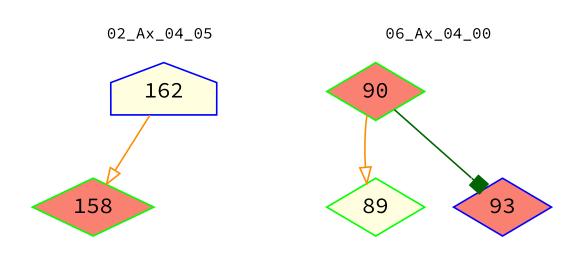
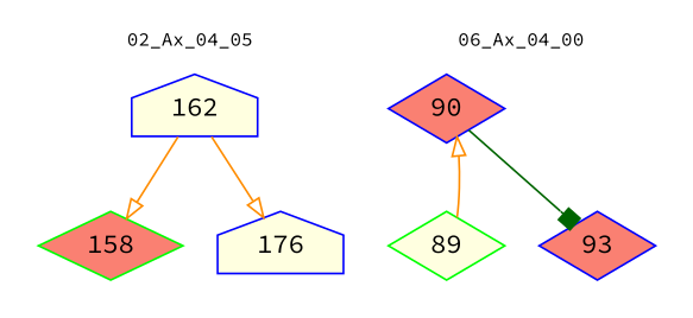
  digraph {
    fontname="Source Code Pro"
    node [color=blue fillcolor=lightyellow fontname="Source Code Pro" shape=diamond style=filled]
    edge [arrowhead=onormal color=darkorange fontname="Source Code Pro"]
    n1 [label=162 shape=house]
    n2 [color=green fillcolor=salmon label=158]
-   n4 [color=green fillcolor=salmon label=90]
+   n3 [label=176 shape=house]
+   n4 [fillcolor=salmon label=90]
    n5 [color=green label=89]
    n6 [fillcolor=salmon label=93]
    subgraph cluster_1 {
      color=white
      fontsize=10
      label="02_Ax_04_05"
      n1
      n2
+     n3
    }
    subgraph cluster_2 {
      color=white
      fontsize=10
      label="06_Ax_04_00"
      n4
      n5
      n6
    }
    n1 -> n2
-   n4 -> n5
+   n1 -> n3
+   n5 -> n4
    n4 -> n6 [arrowhead=box color=darkgreen]
  }
